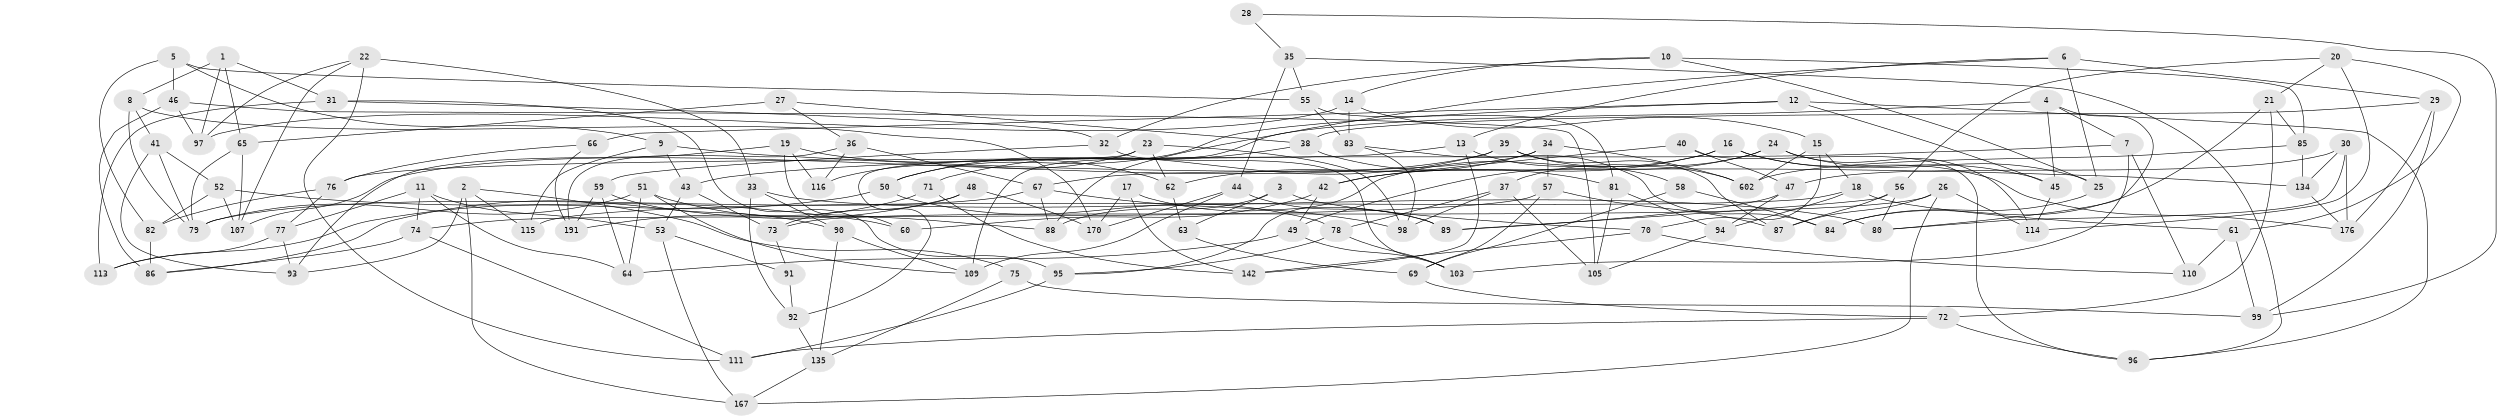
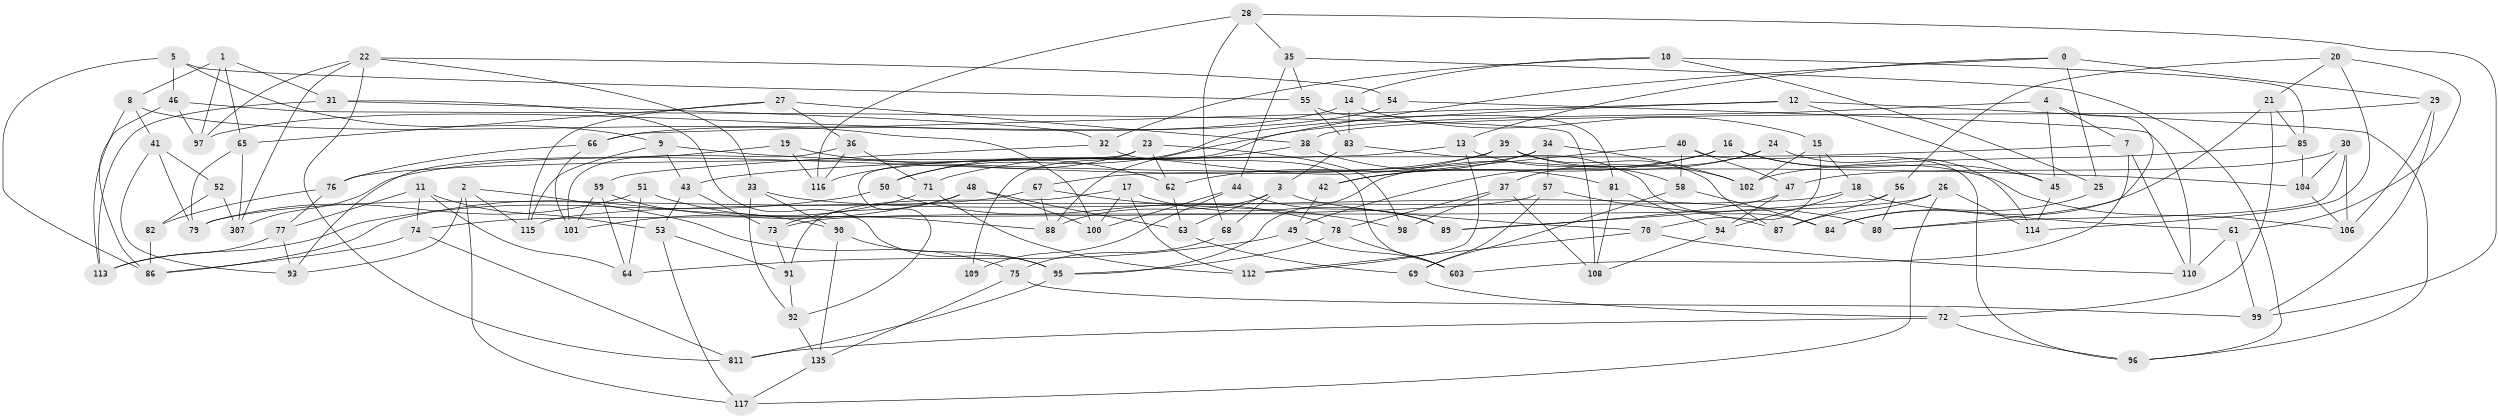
  graph {
    fontname="DejaVu Sans Mono"
    node [color=gray90 fontname="DejaVu Sans Mono" style=filled]
    edge [fontname="DejaVu Sans Mono"]
    1
    8
    31
    65
    97
    41
-   100 [label=170]
+   100
    113
    32
    95
-   107
+   107 [label=307]
    79
    2
    75
    93
    115
-   117 [label=167]
+   117
    99
    n19 [label=135]
    3
    63
+   68
    70
    88
    69
    110
-   112 [label=142]
+   112
    4
    7
    45
    80
    109
    43
-   103
+   103 [label=603]
    114
    5
    9
    46
    55
    82
-   104 [label=134]
-   108 [label=105]
+   104
+   108
    86
    83
    81
-   6
+   6 [label=0]
    13
    25
    29
    58
    76
    84
-   106 [label=176]
+   106
    38
    53
    73
    52
    10
    14
    85
    15
    59
-   102 [label=602]
+   102
    11
    64
    74
    77
    91
-   111
+   111 [label=811]
    12
    50
    66
    96
    78
-   101 [label=191]
+   101
    18
    98
    61
    94
    16
    42
-   60
    49
    17
    89
    92
    19
    62
    116
    20
    21
    56
    72
    87
    22
    33
+   54
    90
    23
    24
    37
    26
    27
    36
    71
    28
    35
    44
    30
    47
    34
    57
    67
    39
    40
    48
    51
    1 -- 8
    1 -- 31
    1 -- 65
    1 -- 97
    8 -- 41
    8 -- 100
-   8 -- 79
+   8 -- 113
    31 -- 113
    31 -- 32
    31 -- 95
    65 -- 107
    65 -- 79
    41 -- 79
    41 -- 93
    41 -- 52
    32 -- 103
    32 -- 59
    95 -- 111
    2 -- 75
    2 -- 93
    2 -- 115
    2 -- 117
    75 -- 99
    75 -- n19
    n19 -- 117
    3 -- 63
+   3 -- 68
    3 -- 70
    3 -- 88
    63 -- 69
+   68 -- 75
    70 -- 110
    70 -- 112
    69 -- 72
    4 -- 7
    4 -- 45
    4 -- 80
    4 -- 109
    7 -- 110
    7 -- 43
    7 -- 103
    45 -- 114
    43 -- 53
    43 -- 73
    5 -- 9
    5 -- 46
    5 -- 55
-   5 -- 82
+   5 -- 86
    9 -- 115
    9 -- 43
    9 -- 104
    46 -- 97
    46 -- 108
    46 -- 86
    55 -- 83
    55 -- 81
    82 -- 86
    104 -- 106
    83 -- 84
-   83 -- 98
+   83 -- 3
    81 -- 108
    81 -- 94
    6 -- 88
    6 -- 13
    6 -- 25
    6 -- 29
    13 -- 112
    13 -- 58
    13 -- 76
    25 -- 84
    29 -- 99
    29 -- 106
    29 -- 38
    58 -- 69
    58 -- 84
    76 -- 82
    76 -- 77
    38 -- 81
    38 -- 50
    53 -- 117
    53 -- 91
    73 -- 91
    52 -- 107
    52 -- 82
-   52 -- 60
    10 -- 32
    10 -- 25
    10 -- 14
    10 -- 85
    14 -- 97
    14 -- 83
    14 -- 15
    85 -- 104
    85 -- 102
    15 -- 70
    15 -- 102
    15 -- 18
    59 -- 64
    59 -- 101
    59 -- 90
    11 -- 53
    11 -- 64
    11 -- 74
    11 -- 77
    74 -- 86
    74 -- 111
    77 -- 113
    77 -- 93
    91 -- 92
    12 -- 45
    12 -- 50
    12 -- 66
    12 -- 96
    50 -- 113
    50 -- 78
    66 -- 76
    66 -- 101
    78 -- 95
    78 -- 103
    18 -- 115
    18 -- 61
    18 -- 94
    61 -- 99
    61 -- 110
    94 -- 108
    16 -- 95
    16 -- 45
    16 -- 106
    16 -- 42
-   42 -- 60
    42 -- 49
    49 -- 103
    49 -- 64
    17 -- 100
    17 -- 112
+   17 -- 91
    17 -- 89
    92 -- n19
    19 -- 93
-   19 -- 60
    19 -- 62
    19 -- 116
    62 -- 63
    20 -- 114
    20 -- 61
    20 -- 21
    20 -- 56
    21 -- 84
    21 -- 85
    21 -- 72
    56 -- 80
    56 -- 89
    56 -- 87
    72 -- 111
    72 -- 96
    22 -- 97
    22 -- 107
    22 -- 111
    22 -- 33
+   22 -- 54
    33 -- 80
    33 -- 92
    33 -- 90
+   54 -- 110
+   54 -- 66
    90 -- n19
-   90 -- 109
+   90 -- 95
    23 -- 98
    23 -- 92
    23 -- 62
    23 -- 116
    24 -- 114
-   24 -- 25
    24 -- 49
    24 -- 37
    37 -- 108
    37 -- 78
    37 -- 98
    26 -- 117
    26 -- 114
    26 -- 73
    26 -- 87
    27 -- 65
+   27 -- 115
    27 -- 38
    27 -- 36
    36 -- 101
    36 -- 116
-   36 -- 67
+   36 -- 71
    71 -- 112
    71 -- 101
    28 -- 99
+   28 -- 68
+   28 -- 116
    28 -- 35
    35 -- 55
    35 -- 96
    35 -- 44
    44 -- 100
    44 -- 109
    44 -- 89
    30 -- 80
    30 -- 104
    30 -- 106
    30 -- 47
    47 -- 94
    47 -- 89
    34 -- 102
    34 -- 62
    34 -- 57
    34 -- 67
    57 -- 69
    57 -- 74
    57 -- 87
    67 -- 79
    67 -- 88
    67 -- 98
    39 -- 107
    39 -- 102
    39 -- 87
    39 -- 71
+   40 -- 58
    40 -- 96
    40 -- 42
    40 -- 47
    48 -- 100
+   48 -- 63
    48 -- 86
    48 -- 73
    51 -- 79
    51 -- 88
-   51 -- 109
    51 -- 64
  }
